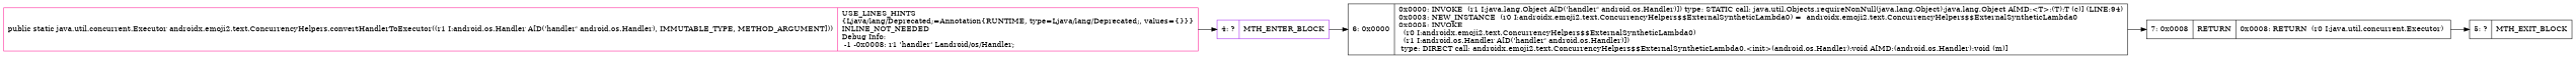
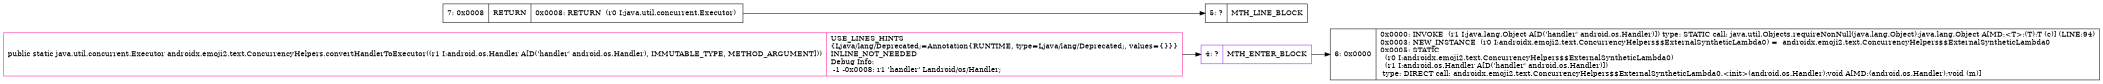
  digraph {
    rankdir=LR
    node [color=black shape=record]
    n1 [color=purple label="{4\:\ ?|MTH_ENTER_BLOCK\l}"]
-   n2 [label="{6\:\ 0x0000|0x0000: INVOKE  (r1 I:java.lang.Object A[D('handler' android.os.Handler)]) type: STATIC call: java.util.Objects.requireNonNull(java.lang.Object):java.lang.Object A[MD:\<T\>:(T):T (c)] (LINE:94)\l0x0003: NEW_INSTANCE  (r0 I:androidx.emoji2.text.ConcurrencyHelpers$$ExternalSyntheticLambda0) =  androidx.emoji2.text.ConcurrencyHelpers$$ExternalSyntheticLambda0 \l0x0005: INVOKE  \l  (r0 I:androidx.emoji2.text.ConcurrencyHelpers$$ExternalSyntheticLambda0)\l  (r1 I:android.os.Handler A[D('handler' android.os.Handler)])\l type: DIRECT call: androidx.emoji2.text.ConcurrencyHelpers$$ExternalSyntheticLambda0.\<init\>(android.os.Handler):void A[MD:(android.os.Handler):void (m)]\l}"]
+   n2 [label="{6\:\ 0x0000|0x0000: INVOKE  (r1 I:java.lang.Object A[D('handler' android.os.Handler)]) type: STATIC call: java.util.Objects.requireNonNull(java.lang.Object):java.lang.Object A[MD:\<T\>:(T):T (c)] (LINE:94)\l0x0003: NEW_INSTANCE  (r0 I:androidx.emoji2.text.ConcurrencyHelpers$$ExternalSyntheticLambda0) =  androidx.emoji2.text.ConcurrencyHelpers$$ExternalSyntheticLambda0 \l0x0005: STATIC  \l  (r0 I:androidx.emoji2.text.ConcurrencyHelpers$$ExternalSyntheticLambda0)\l  (r1 I:android.os.Handler A[D('handler' android.os.Handler)])\l type: DIRECT call: androidx.emoji2.text.ConcurrencyHelpers$$ExternalSyntheticLambda0.\<init\>(android.os.Handler):void A[MD:(android.os.Handler):void (m)]\l}"]
    n3 [label="{7\:\ 0x0008|RETURN\l|0x0008: RETURN  (r0 I:java.util.concurrent.Executor) \l}"]
-   n4 [label="{5\:\ ?|MTH_EXIT_BLOCK\l}"]
+   n4 [label="{5\:\ ?|MTH_LINE_BLOCK\l}"]
    n5 [color=deeppink label="{public static java.util.concurrent.Executor androidx.emoji2.text.ConcurrencyHelpers.convertHandlerToExecutor((r1 I:android.os.Handler A[D('handler' android.os.Handler), IMMUTABLE_TYPE, METHOD_ARGUMENT]))  | USE_LINES_HINTS\l\{Ljava\/lang\/Deprecated;=Annotation\{RUNTIME, type=Ljava\/lang\/Deprecated;, values=\{\}\}\}\lINLINE_NOT_NEEDED\lDebug Info:\l  \-1 \-0x0008: r1 'handler' Landroid\/os\/Handler;\l}"]
    n1 -> n2
-   n2 -> n3
    n3 -> n4
    n5 -> n1
  }
